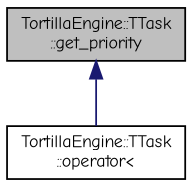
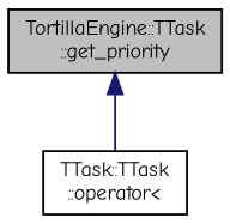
  digraph {
    rankdir=TB
    fontname="Comic Neue"
    node [color=black fontname="Comic Neue" fontsize=10 shape=record style=filled]
    n1 [fillcolor=grey75 fontcolor=black height=0.2 label="TortillaEngine::TTask\l::get_priority" width=0.4]
-   n2 [fillcolor=white height=0.2 label="TortillaEngine::TTask\l::operator\<" width=0.4]
+   n2 [fillcolor=white height=0.2 label="TTask::TTask\l::operator\<" width=0.4]
    n1 -> n2 [color=midnightblue dir=back fontname="Comic Neue" fontsize=10 labelfontname=Helvetica labelfontsize=10 style=solid]
  }
